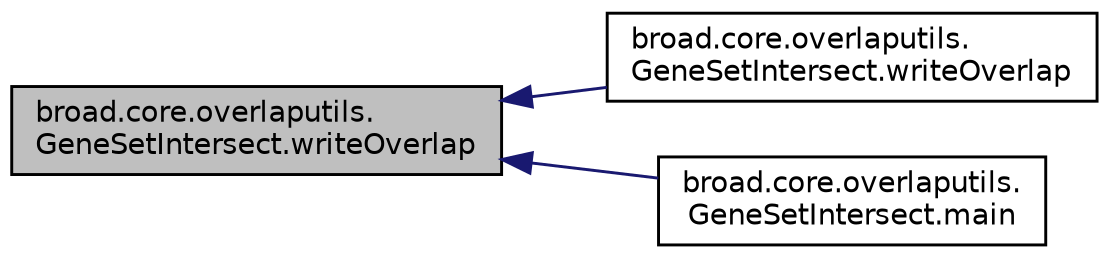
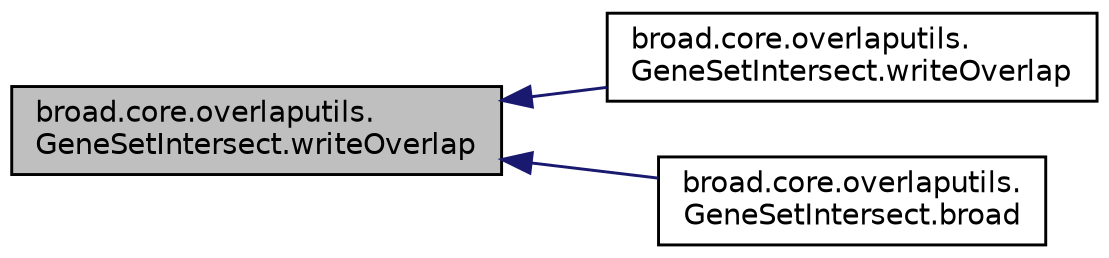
  digraph {
    rankdir=LR
    node [color=black fillcolor=white fontname=Helvetica fontsize=10 shape=record style=filled]
    edge [color=midnightblue dir=back fontname=Helvetica fontsize=10 labelfontname=Helvetica labelfontsize=10 style=solid]
    n1 [fillcolor=grey75 fontcolor=black height=0.2 label="broad.core.overlaputils.\lGeneSetIntersect.writeOverlap" width=0.4]
    n2 [height=0.2 label="broad.core.overlaputils.\lGeneSetIntersect.writeOverlap" width=0.4]
-   n3 [height=0.2 label="broad.core.overlaputils.\lGeneSetIntersect.main" width=0.4]
+   n3 [height=0.2 label="broad.core.overlaputils.\lGeneSetIntersect.broad" width=0.4]
    n1 -> n2
    n1 -> n3
  }
